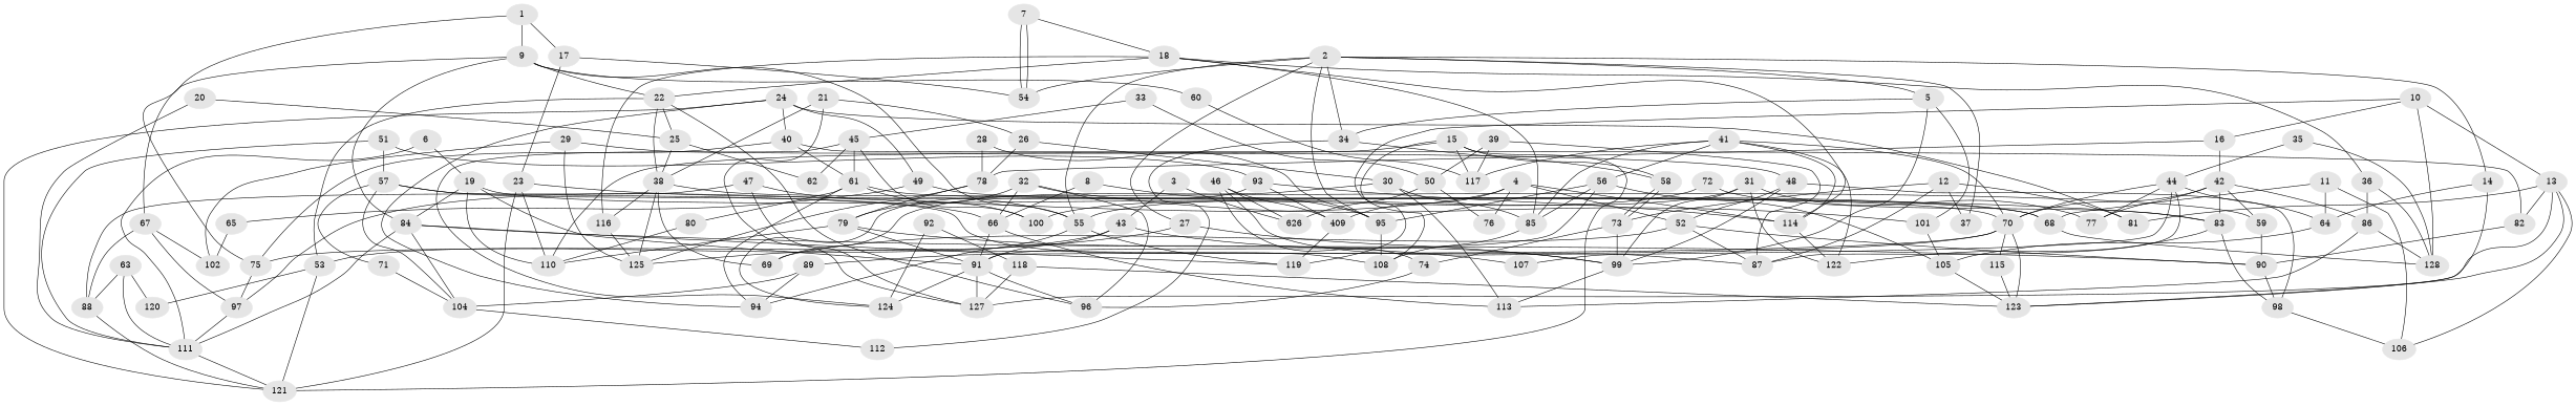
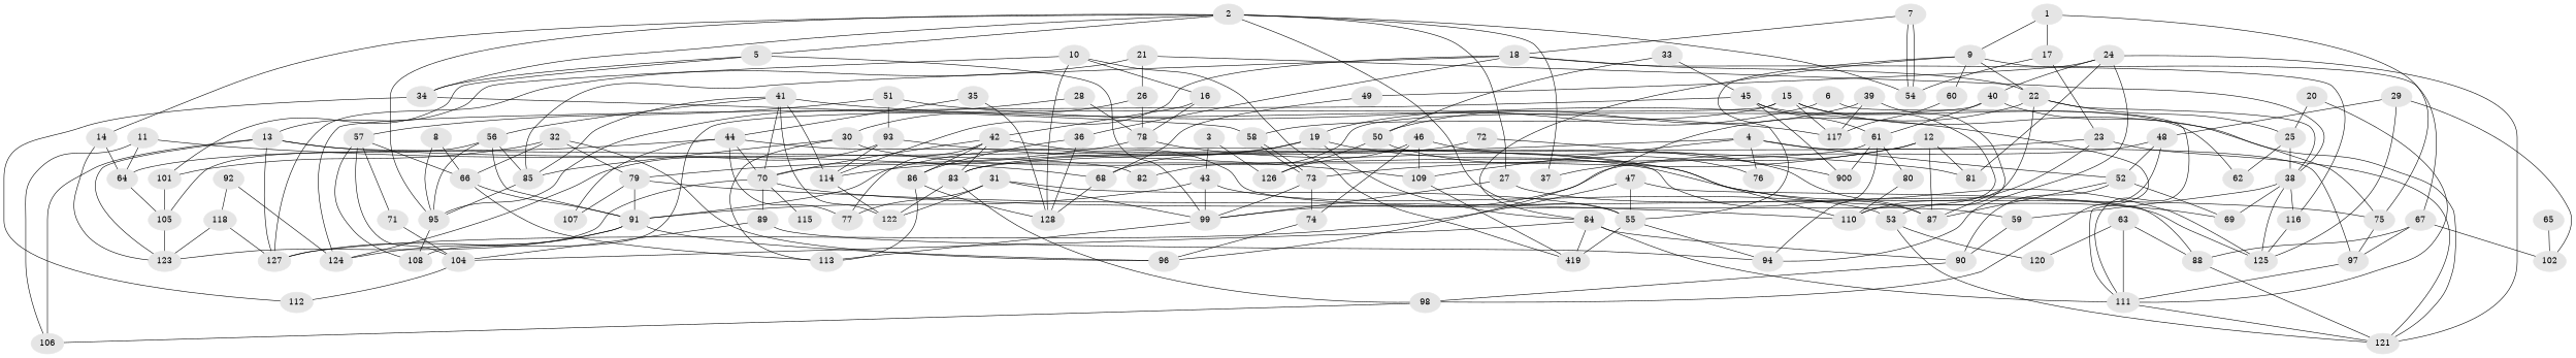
  graph {
    node [color=gray90 style=filled]
    1
    9
    17
    75
    55
    22
    60
    67
    84
    54
    23
    97
    2
    5
    14
    27
    34
    37
    95
    99
    101
    64
    123
    125
    58
    112
-   119
+   119 [label=419]
    94
    108
    3
    43
-   126 [label=626]
+   126
    91
    53
    4
    52
    76
-   109 [label=409]
+   109
    114
    87
    90
    69
    111
    122
    113
    105
    6
    19
    68
    110
    121
    7
    18
    36
    85
    116
    8
    66
    25
    38
    96
    117
    102
    88
    104
    10
    13
    16
    128
    106
    81
    82
    127
    42
    78
    11
    12
    73
    74
    98
    15
    83
    77
    86
    59
    70
    79
    124
    20
    62
    21
    26
    30
    120
    24
    40
    49
    61
    65
    28
    29
    48
    31
    32
    107
    33
    45
    50
-   100
+   100 [label=900]
    35
    44
    39
    80
    41
    56
    89
    115
    46
    47
    51
    57
    93
    71
    63
    72
    92
    118
    1 -- 9
    1 -- 17
    1 -- 75
    9 -- 55
    9 -- 22
    9 -- 60
    9 -- 67
    9 -- 84
    17 -- 54
    17 -- 23
    75 -- 97
    55 -- 119
    55 -- 94
    22 -- 53
    22 -- 25
    22 -- 38
    22 -- 96
    60 -- 117
    67 -- 97
    67 -- 102
    67 -- 88
    84 -- 119
    84 -- 90
    84 -- 111
    84 -- 104
    23 -- 110
    23 -- 121
    23 -- 83
    97 -- 111
    2 -- 55
    2 -- 54
    2 -- 5
    2 -- 14
    2 -- 27
    2 -- 34
    2 -- 37
    2 -- 95
    5 -- 34
    5 -- 99
    5 -- 101
    14 -- 64
    14 -- 123
    27 -- 99
    27 -- 125
    34 -- 58
    34 -- 112
    95 -- 108
    99 -- 113
    101 -- 105
    64 -- 105
    58 -- 73
    58 -- 73
    3 -- 43
    3 -- 126
    43 -- 99
    43 -- 91
    43 -- 53
    91 -- 96
    91 -- 127
    91 -- 124
    53 -- 121
    53 -- 120
    4 -- 97
    4 -- 52
    4 -- 76
    4 -- 109
    4 -- 114
    52 -- 87
    52 -- 90
    52 -- 69
    109 -- 119
    114 -- 122
    90 -- 98
    111 -- 121
    105 -- 123
    6 -- 111
    6 -- 19
    19 -- 84
    19 -- 91
    19 -- 68
    19 -- 110
    68 -- 128
    7 -- 54
    7 -- 54
    7 -- 18
    18 -- 22
    18 -- 114
    18 -- 36
    18 -- 85
    18 -- 116
    36 -- 128
    36 -- 86
-   85 -- 108
+   85 -- 95
    116 -- 125
    8 -- 95
    8 -- 66
    66 -- 91
    66 -- 113
    25 -- 38
    25 -- 62
    38 -- 125
    38 -- 69
    38 -- 116
    38 -- 59
    88 -- 121
    104 -- 112
    10 -- 119
    10 -- 13
    10 -- 16
    10 -- 128
    13 -- 123
    13 -- 106
    13 -- 81
    13 -- 82
    13 -- 127
    16 -- 42
    16 -- 78
-   82 -- 90
    42 -- 83
    42 -- 77
    42 -- 86
    42 -- 59
    42 -- 70
    78 -- 125
    78 -- 79
    11 -- 64
    11 -- 68
    11 -- 106
    12 -- 37
    12 -- 87
    12 -- 81
    12 -- 73
    73 -- 99
    73 -- 74
    74 -- 96
    98 -- 106
    15 -- 58
    15 -- 108
    15 -- 110
    15 -- 121
    15 -- 117
    83 -- 122
    83 -- 98
    86 -- 113
    86 -- 128
    59 -- 90
    70 -- 75
    70 -- 123
    70 -- 89
    70 -- 115
    79 -- 91
    79 -- 110
    79 -- 107
    20 -- 111
    20 -- 25
    21 -- 38
    21 -- 127
    21 -- 26
    26 -- 78
    26 -- 30
    30 -- 69
    30 -- 113
    30 -- 85
    24 -- 94
    24 -- 121
    24 -- 81
    24 -- 40
    24 -- 49
    40 -- 75
    40 -- 82
    40 -- 61
    49 -- 68
-   49 -- 65
    61 -- 94
    61 -- 70
    61 -- 100
    61 -- 80
    65 -- 102
    28 -- 95
    28 -- 78
    29 -- 125
    29 -- 102
    29 -- 48
    48 -- 99
    48 -- 52
    48 -- 98
    31 -- 55
    31 -- 99
    31 -- 122
    31 -- 77
    32 -- 101
    32 -- 66
    32 -- 96
    32 -- 79
    33 -- 45
    33 -- 50
    45 -- 124
    45 -- 62
    45 -- 61
    45 -- 100
    50 -- 126
    50 -- 76
    35 -- 128
    35 -- 44
    44 -- 64
    44 -- 87
    44 -- 77
    44 -- 70
    44 -- 107
    39 -- 87
    39 -- 117
    39 -- 50
    80 -- 110
    41 -- 114
    41 -- 122
    41 -- 85
    41 -- 117
    41 -- 70
    41 -- 56
    56 -- 95
    56 -- 91
    56 -- 105
    56 -- 85
    89 -- 94
    89 -- 104
-   115 -- 123
    46 -- 126
    46 -- 109
    46 -- 87
    46 -- 74
    47 -- 55
    47 -- 88
    47 -- 127
    51 -- 111
    51 -- 57
    51 -- 93
    57 -- 108
    57 -- 66
    57 -- 104
    57 -- 71
    93 -- 109
    93 -- 114
    93 -- 124
    71 -- 104
    63 -- 111
    63 -- 88
    63 -- 120
    72 -- 83
    72 -- 100
    92 -- 124
    92 -- 118
    118 -- 123
    118 -- 127
  }
